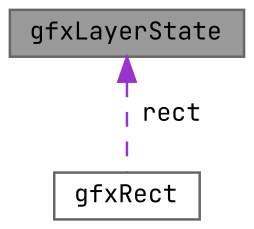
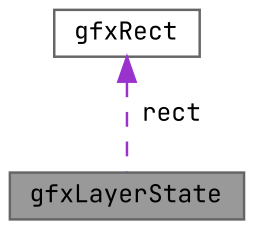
  digraph {
    fontname="JetBrains Mono"
    node [color=gray40 fontname="JetBrains Mono" fontsize=10 shape=box style=filled]
    n1 [fillcolor=grey60 fontcolor=black height=0.2 label=gfxLayerState width=0.4]
    n2 [fillcolor=white height=0.2 label=gfxRect width=0.4]
-   n1 -> n2 [color=darkorchid3 dir=back fontname="JetBrains Mono" fontsize=10 label=" rect" labelfontname=Helvetica labelfontsize=10 style=dashed]
+   n2 -> n1 [color=darkorchid3 dir=back fontname="JetBrains Mono" fontsize=10 label=" rect" labelfontname=Helvetica labelfontsize=10 style=dashed]
  }
